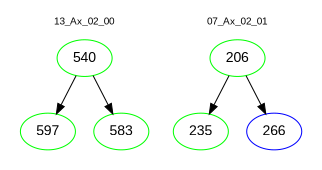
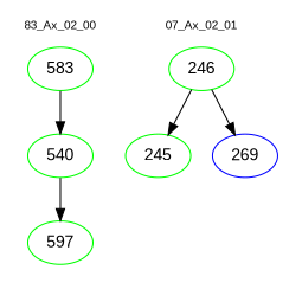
  digraph {
    fontname="Liberation Sans"
    node [color=green fontname="Liberation Sans"]
    edge [color=black fontname="Liberation Sans"]
    n1 [label=540]
    n2 [label=597]
    n3 [label=583]
-   n4 [label=206]
-   n5 [label=235]
-   n6 [color=blue label=266]
+   n4 [label=246]
+   n5 [label=245]
+   n6 [color=blue label=269]
    subgraph cluster_1 {
      color=white
      fontsize=10
-     label="13_Ax_02_00"
+     label="83_Ax_02_00"
      n1
      n2
      n3
    }
    subgraph cluster_2 {
      color=white
      fontsize=10
      label="07_Ax_02_01"
      n4
      n5
      n6
    }
    n1 -> n2
-   n1 -> n3
+   n3 -> n1
    n4 -> n5
    n4 -> n6
  }
